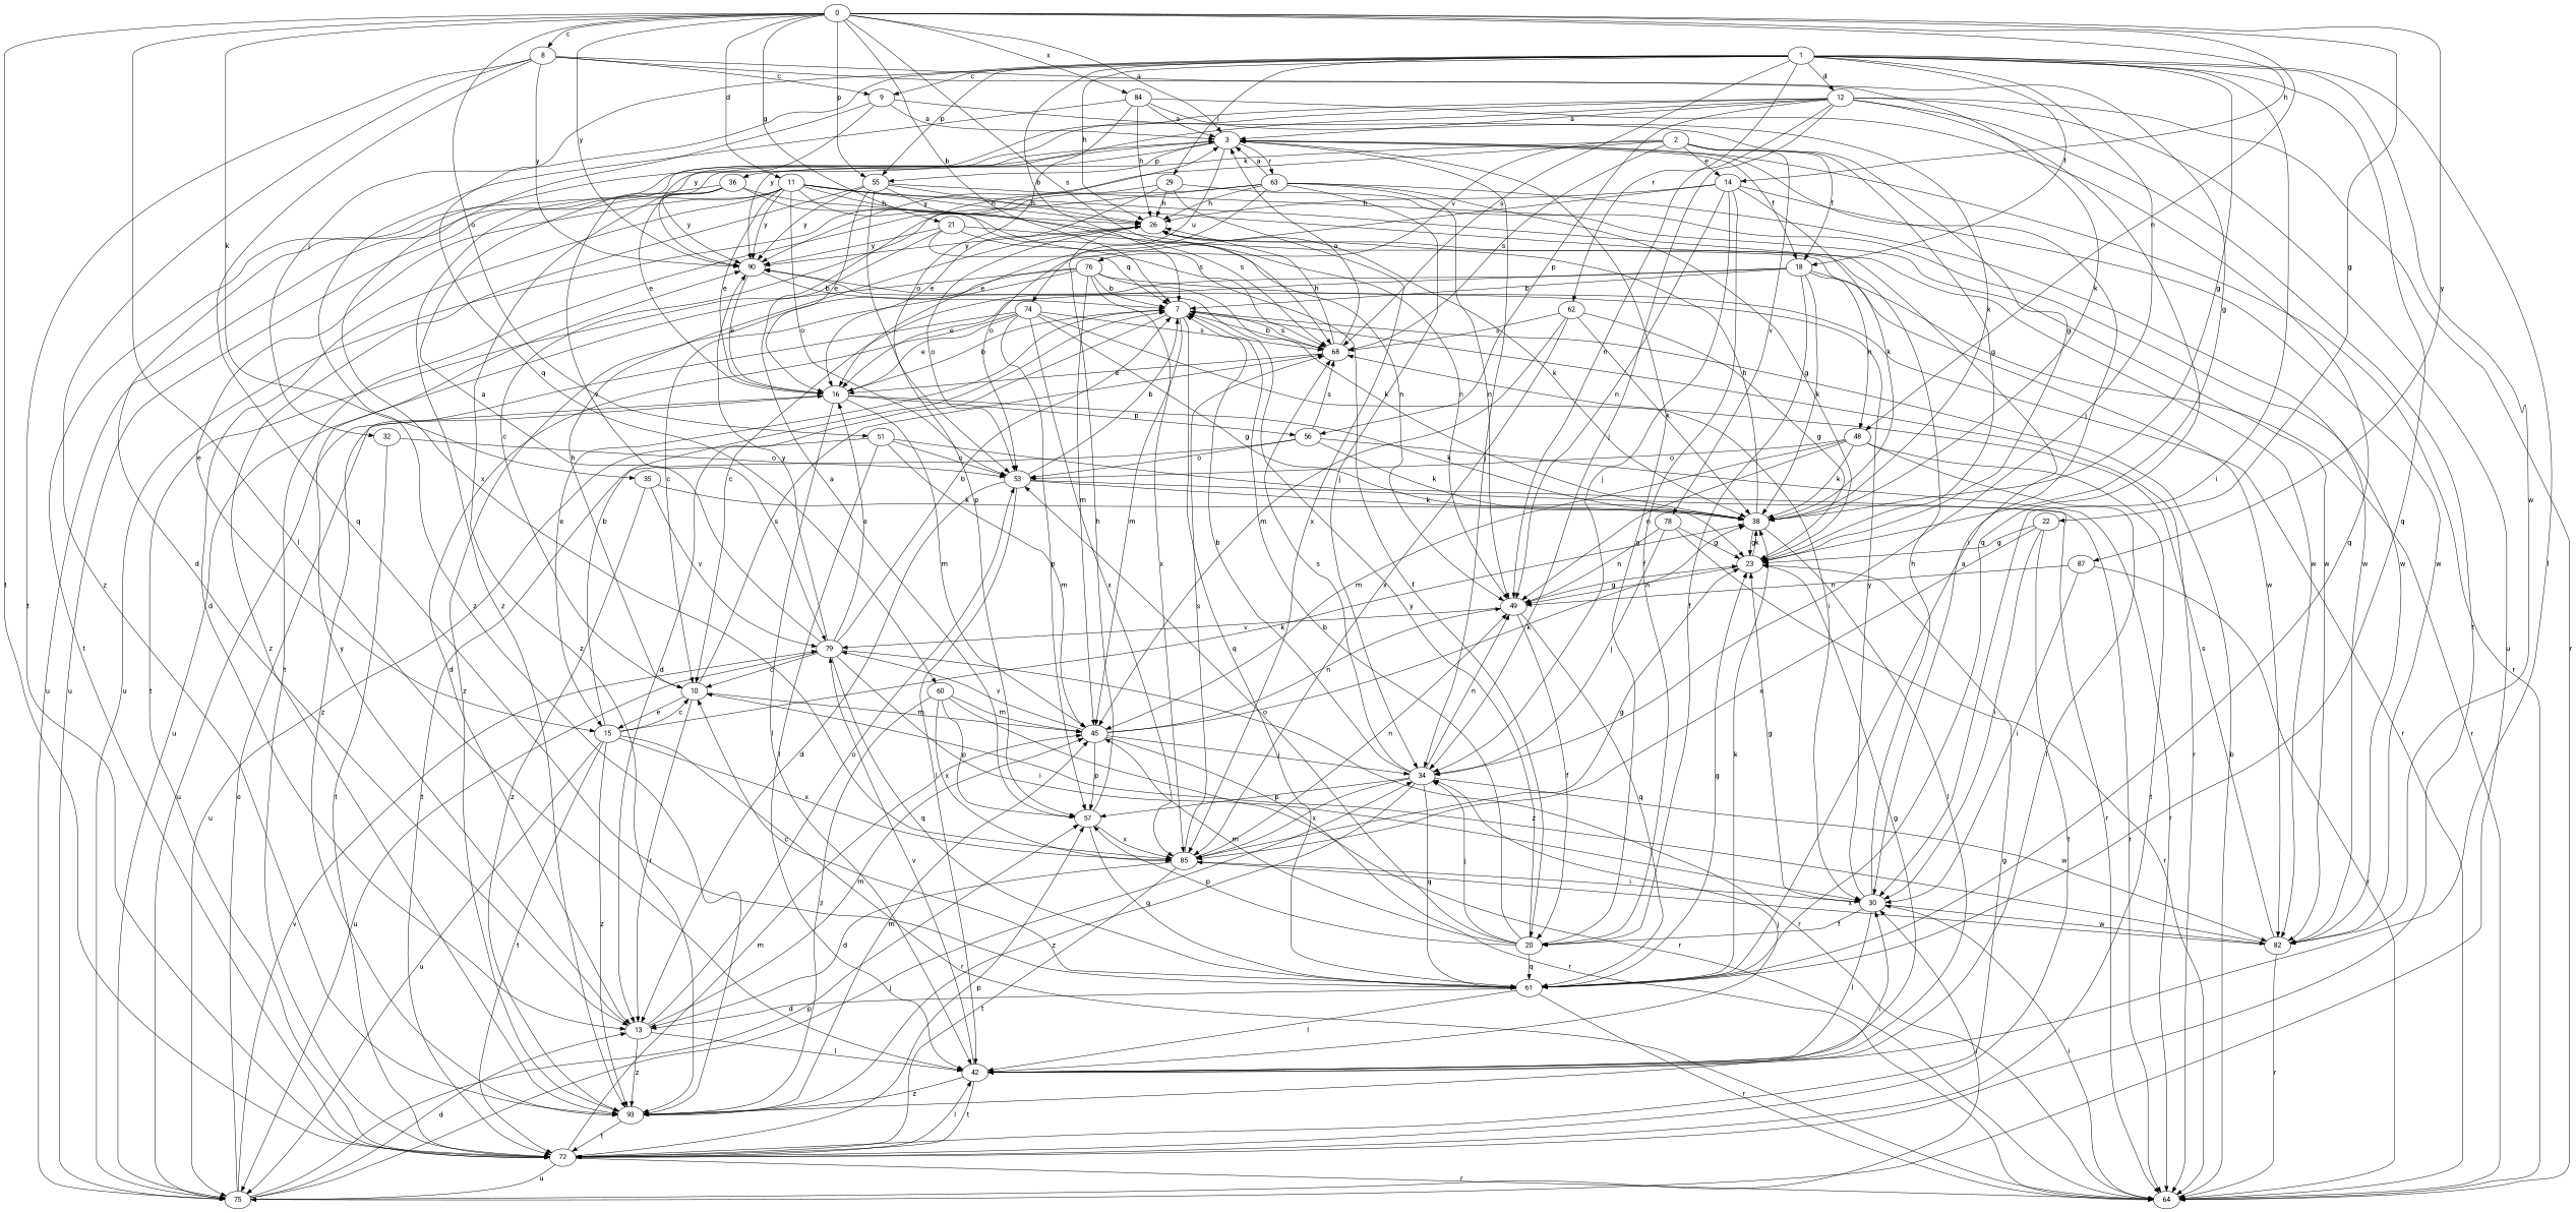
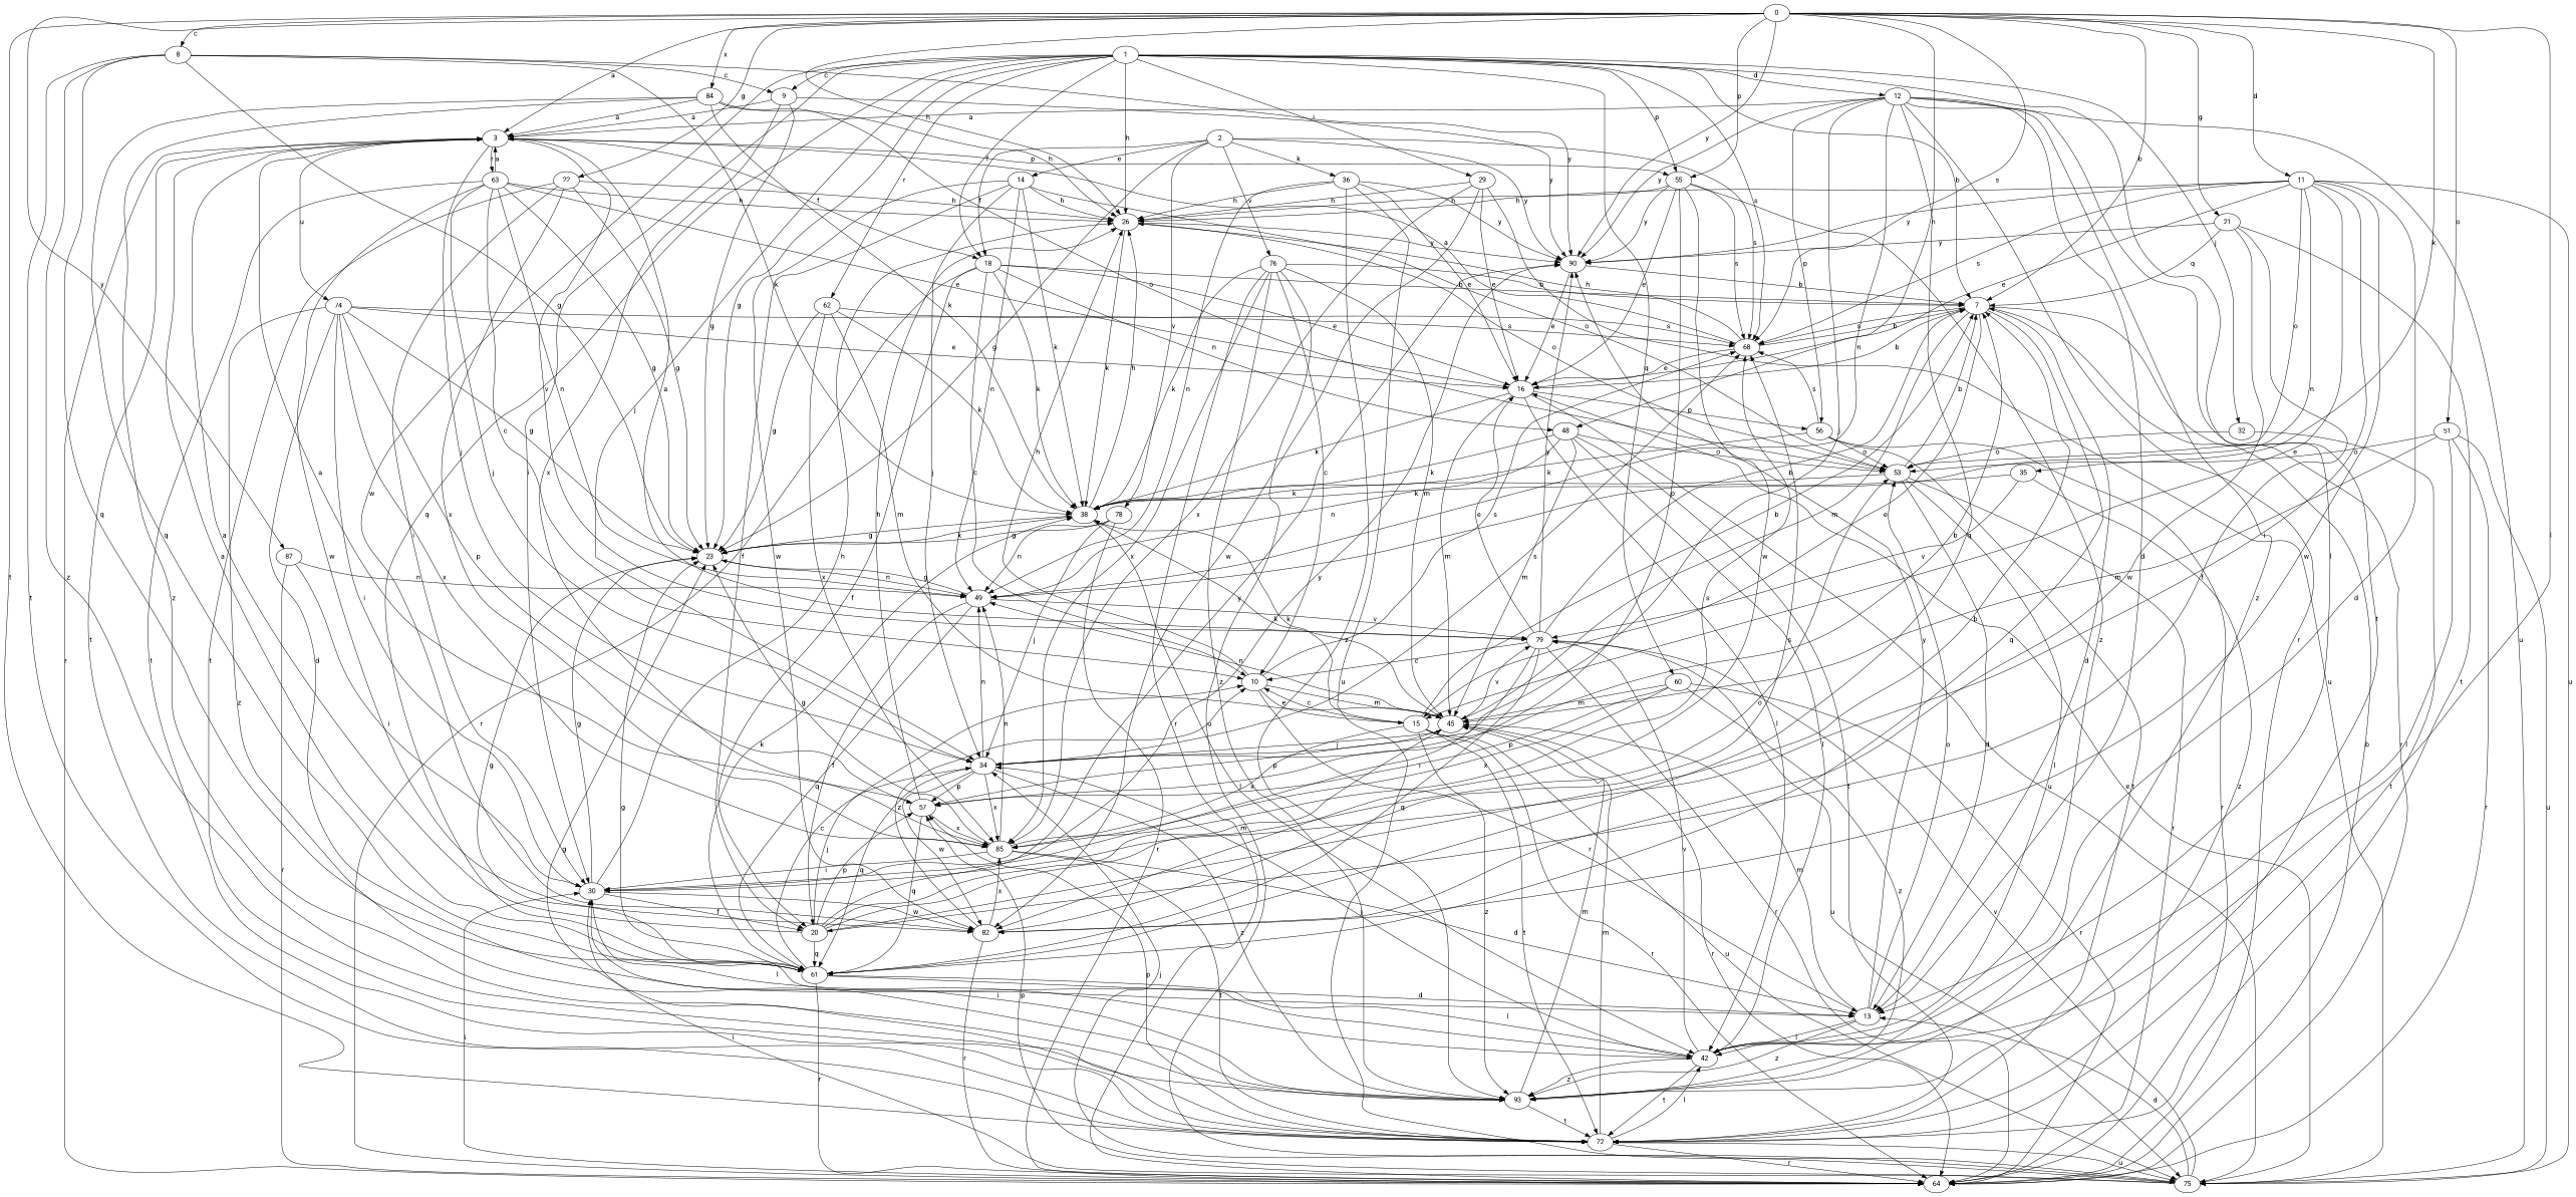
  strict digraph {
    fontname=Roboto
    node [fontname=Roboto]
    edge [fontname=Roboto]
    0
    3
    7
    8
    11
    21
    22
    26
    35
    42
    48
    51
    55
    68
    72
    84
    87
    90
    18
    34
    63
    64
    74
    79
    61
    13
    15
    45
    9
    23
    38
    93
    30
    82
    16
    49
    53
    75
    20
    85
    57
    1
    12
    29
    32
    60
    62
    56
    10
    2
    14
    36
    76
    78
    0 -> 3 [label=a]
    0 -> 7 [label=b]
    0 -> 8 [label=c]
    0 -> 11 [label=d]
    0 -> 21 [label=g]
    0 -> 22 [label=g]
-   0 -> 14 [label=h]
+   0 -> 26 [label=h]
    0 -> 35 [label=k]
    0 -> 42 [label=l]
    0 -> 48 [label=n]
    0 -> 51 [label=o]
    0 -> 55 [label=p]
    0 -> 68 [label=s]
    0 -> 72 [label=t]
    0 -> 84 [label=x]
    0 -> 87 [label=y]
    0 -> 90 [label=y]
    3 -> 55 [label=p]
    3 -> 72 [label=t]
    3 -> 18 [label=f]
    3 -> 34 [label=j]
    3 -> 63 [label=r]
    3 -> 64 [label=r]
    3 -> 74 [label=u]
    3 -> 79 [label=v]
    7 -> 68 [label=s]
    7 -> 64 [label=r]
    7 -> 61 [label=q]
    7 -> 13 [label=d]
    7 -> 15 [label=e]
    7 -> 45 [label=m]
    8 -> 72 [label=t]
    8 -> 90 [label=y]
    8 -> 61 [label=q]
    8 -> 9 [label=c]
    8 -> 23 [label=g]
    8 -> 38 [label=k]
    8 -> 93 [label=z]
    11 -> 26 [label=h]
    11 -> 68 [label=s]
    11 -> 90 [label=y]
    11 -> 13 [label=d]
    11 -> 15 [label=e]
    11 -> 30 [label=i]
    11 -> 82 [label=w]
    11 -> 16 [label=e]
    11 -> 49 [label=n]
    11 -> 53 [label=o]
    11 -> 75 [label=u]
    21 -> 7 [label=q]
    21 -> 72 [label=t]
    21 -> 90 [label=y]
    21 -> 82 [label=w]
    21 -> 20 [label=f]
+   22 -> 26 [label=h]
    22 -> 72 [label=t]
    22 -> 23 [label=g]
    22 -> 30 [label=i]
    22 -> 85 [label=x]
    26 -> 90 [label=y]
    26 -> 38 [label=k]
    26 -> 53 [label=o]
    35 -> 79 [label=v]
    35 -> 38 [label=k]
    35 -> 93 [label=z]
    42 -> 72 [label=t]
    42 -> 34 [label=j]
    42 -> 79 [label=v]
    42 -> 23 [label=g]
    42 -> 93 [label=z]
    48 -> 42 [label=l]
    48 -> 72 [label=t]
    48 -> 45 [label=m]
    48 -> 38 [label=k]
    48 -> 49 [label=n]
    48 -> 53 [label=o]
    51 -> 42 [label=l]
    51 -> 64 [label=r]
    51 -> 45 [label=m]
    51 -> 53 [label=o]
    51 -> 75 [label=u]
    55 -> 26 [label=h]
    55 -> 68 [label=s]
    55 -> 90 [label=y]
    55 -> 93 [label=z]
    55 -> 82 [label=w]
    55 -> 16 [label=e]
    55 -> 57 [label=p]
    68 -> 3 [label=a]
    68 -> 7 [label=b]
    68 -> 26 [label=h]
    68 -> 16 [label=e]
    72 -> 42 [label=l]
    72 -> 64 [label=r]
    72 -> 45 [label=m]
    72 -> 23 [label=g]
    72 -> 75 [label=u]
    72 -> 57 [label=p]
    84 -> 3 [label=a]
    84 -> 26 [label=h]
    84 -> 61 [label=q]
    84 -> 38 [label=k]
    84 -> 93 [label=z]
    84 -> 53 [label=o]
    87 -> 64 [label=r]
    87 -> 30 [label=i]
    87 -> 49 [label=n]
    90 -> 7 [label=b]
    90 -> 16 [label=e]
    18 -> 7 [label=b]
    18 -> 48 [label=n]
    18 -> 64 [label=r]
    18 -> 38 [label=k]
    18 -> 16 [label=e]
    18 -> 20 [label=f]
    18 -> 10 [label=c]
    34 -> 7 [label=b]
    34 -> 68 [label=s]
    34 -> 61 [label=q]
    34 -> 93 [label=z]
    34 -> 82 [label=w]
    34 -> 49 [label=n]
    34 -> 85 [label=x]
    34 -> 57 [label=p]
    63 -> 3 [label=a]
    63 -> 26 [label=h]
    63 -> 72 [label=t]
    63 -> 34 [label=j]
    63 -> 23 [label=g]
    63 -> 82 [label=w]
    63 -> 16 [label=e]
    63 -> 49 [label=n]
    63 -> 10 [label=c]
    64 -> 7 [label=b]
    64 -> 30 [label=i]
    74 -> 68 [label=s]
    74 -> 13 [label=d]
    74 -> 23 [label=g]
    74 -> 93 [label=z]
    74 -> 30 [label=i]
    74 -> 16 [label=e]
    74 -> 85 [label=x]
    74 -> 57 [label=p]
    79 -> 3 [label=a]
    79 -> 7 [label=b]
    79 -> 90 [label=y]
    79 -> 64 [label=r]
    79 -> 61 [label=q]
    79 -> 30 [label=i]
    79 -> 16 [label=e]
    79 -> 75 [label=u]
    79 -> 10 [label=c]
    61 -> 3 [label=a]
    61 -> 42 [label=l]
    61 -> 64 [label=r]
    61 -> 13 [label=d]
    61 -> 23 [label=g]
    61 -> 38 [label=k]
    61 -> 10 [label=c]
    13 -> 42 [label=l]
    13 -> 90 [label=y]
    13 -> 45 [label=m]
    13 -> 93 [label=z]
    13 -> 53 [label=o]
    15 -> 7 [label=b]
    15 -> 72 [label=t]
    15 -> 64 [label=r]
    15 -> 38 [label=k]
    15 -> 93 [label=z]
    15 -> 75 [label=u]
    15 -> 85 [label=x]
    15 -> 10 [label=c]
    45 -> 34 [label=j]
    45 -> 64 [label=r]
    45 -> 79 [label=v]
    45 -> 38 [label=k]
    45 -> 49 [label=n]
    45 -> 57 [label=p]
    9 -> 3 [label=a]
    9 -> 90 [label=y]
    9 -> 23 [label=g]
    9 -> 85 [label=x]
    23 -> 38 [label=k]
    23 -> 49 [label=n]
    38 -> 26 [label=h]
    38 -> 42 [label=l]
    38 -> 23 [label=g]
    93 -> 72 [label=t]
    93 -> 45 [label=m]
    93 -> 30 [label=i]
    30 -> 26 [label=h]
    30 -> 42 [label=l]
    30 -> 90 [label=y]
    30 -> 23 [label=g]
    30 -> 82 [label=w]
    30 -> 20 [label=f]
    82 -> 68 [label=s]
    82 -> 64 [label=r]
    82 -> 85 [label=x]
    82 -> 10 [label=z]
    16 -> 7 [label=b]
    16 -> 42 [label=l]
    16 -> 45 [label=m]
    16 -> 38 [label=k]
    16 -> 75 [label=u]
    16 -> 56 [label=p]
    49 -> 79 [label=v]
    49 -> 61 [label=q]
    49 -> 23 [label=g]
    49 -> 20 [label=f]
    53 -> 7 [label=b]
    53 -> 42 [label=l]
    53 -> 64 [label=r]
    53 -> 13 [label=d]
    53 -> 38 [label=k]
    75 -> 34 [label=j]
    75 -> 79 [label=v]
    75 -> 13 [label=d]
    75 -> 30 [label=i]
    75 -> 16 [label=e]
    75 -> 57 [label=p]
    20 -> 3 [label=a]
    20 -> 7 [label=b]
    20 -> 90 [label=y]
    20 -> 34 [label=j]
    20 -> 61 [label=q]
    20 -> 45 [label=m]
    20 -> 53 [label=o]
    20 -> 57 [label=p]
    85 -> 68 [label=s]
    85 -> 72 [label=t]
    85 -> 13 [label=d]
    85 -> 23 [label=g]
    85 -> 30 [label=i]
    85 -> 49 [label=n]
    57 -> 3 [label=a]
    57 -> 26 [label=h]
    57 -> 61 [label=q]
    57 -> 85 [label=x]
    1 -> 7 [label=b]
    1 -> 26 [label=h]
    1 -> 42 [label=l]
    1 -> 55 [label=p]
    1 -> 68 [label=s]
    1 -> 18 [label=f]
    1 -> 34 [label=j]
    1 -> 61 [label=q]
    1 -> 9 [label=c]
-   1 -> 38 [label=g]
+   1 -> 23 [label=g]
    1 -> 30 [label=i]
    1 -> 82 [label=w]
    1 -> 12 [label=d]
    1 -> 29 [label=i]
    1 -> 32 [label=j]
    1 -> 60 [label=q]
    1 -> 62 [label=r]
    12 -> 3 [label=a]
    12 -> 72 [label=t]
    12 -> 90 [label=y]
    12 -> 34 [label=j]
    12 -> 64 [label=r]
    12 -> 61 [label=q]
    12 -> 13 [label=d]
    12 -> 93 [label=z]
    12 -> 49 [label=n]
    12 -> 75 [label=u]
    12 -> 56 [label=p]
    29 -> 26 [label=h]
    29 -> 82 [label=w]
    29 -> 16 [label=e]
    29 -> 75 [label=u]
    29 -> 85 [label=x]
    32 -> 72 [label=t]
    32 -> 53 [label=o]
    60 -> 64 [label=r]
    60 -> 45 [label=m]
    60 -> 93 [label=z]
    60 -> 85 [label=x]
    60 -> 57 [label=p]
    62 -> 68 [label=s]
    62 -> 45 [label=m]
    62 -> 23 [label=g]
    62 -> 38 [label=k]
    62 -> 85 [label=x]
    56 -> 68 [label=s]
    56 -> 72 [label=t]
    56 -> 64 [label=r]
    56 -> 38 [label=k]
    56 -> 53 [label=o]
    10 -> 26 [label=h]
    10 -> 68 [label=s]
    10 -> 13 [label=r]
    10 -> 15 [label=e]
    10 -> 45 [label=m]
    2 -> 68 [label=s]
    2 -> 90 [label=y]
    2 -> 18 [label=f]
    2 -> 23 [label=g]
    2 -> 14 [label=e]
    2 -> 36 [label=k]
    2 -> 76 [label=v]
    2 -> 78 [label=v]
    14 -> 26 [label=h]
    14 -> 34 [label=j]
    14 -> 38 [label=k]
    14 -> 82 [label=w]
    14 -> 49 [label=n]
    14 -> 53 [label=o]
    14 -> 20 [label=f]
    36 -> 26 [label=h]
    36 -> 90 [label=y]
    36 -> 93 [label=z]
    36 -> 16 [label=e]
    36 -> 49 [label=n]
    36 -> 75 [label=u]
    76 -> 7 [label=b]
    76 -> 64 [label=r]
    76 -> 45 [label=m]
    76 -> 38 [label=k]
    76 -> 93 [label=z]
    76 -> 75 [label=u]
    76 -> 85 [label=x]
    76 -> 10 [label=c]
    78 -> 34 [label=j]
    78 -> 64 [label=r]
    78 -> 23 [label=g]
    78 -> 49 [label=n]
  }
